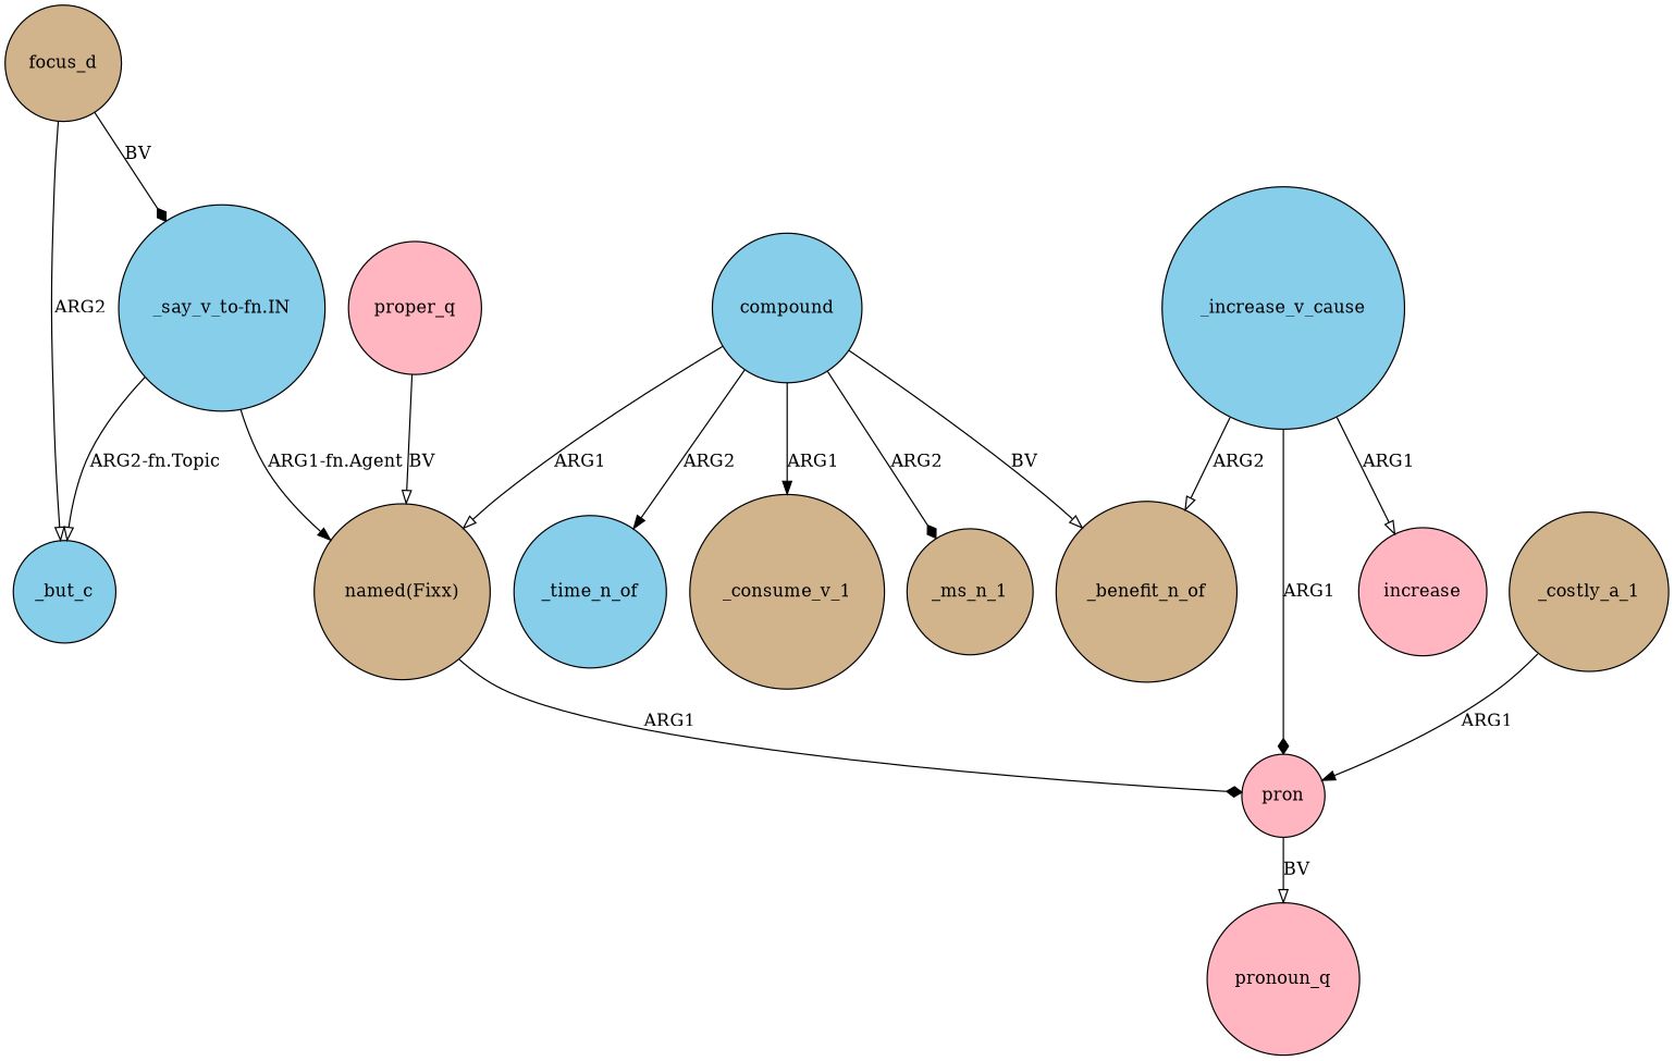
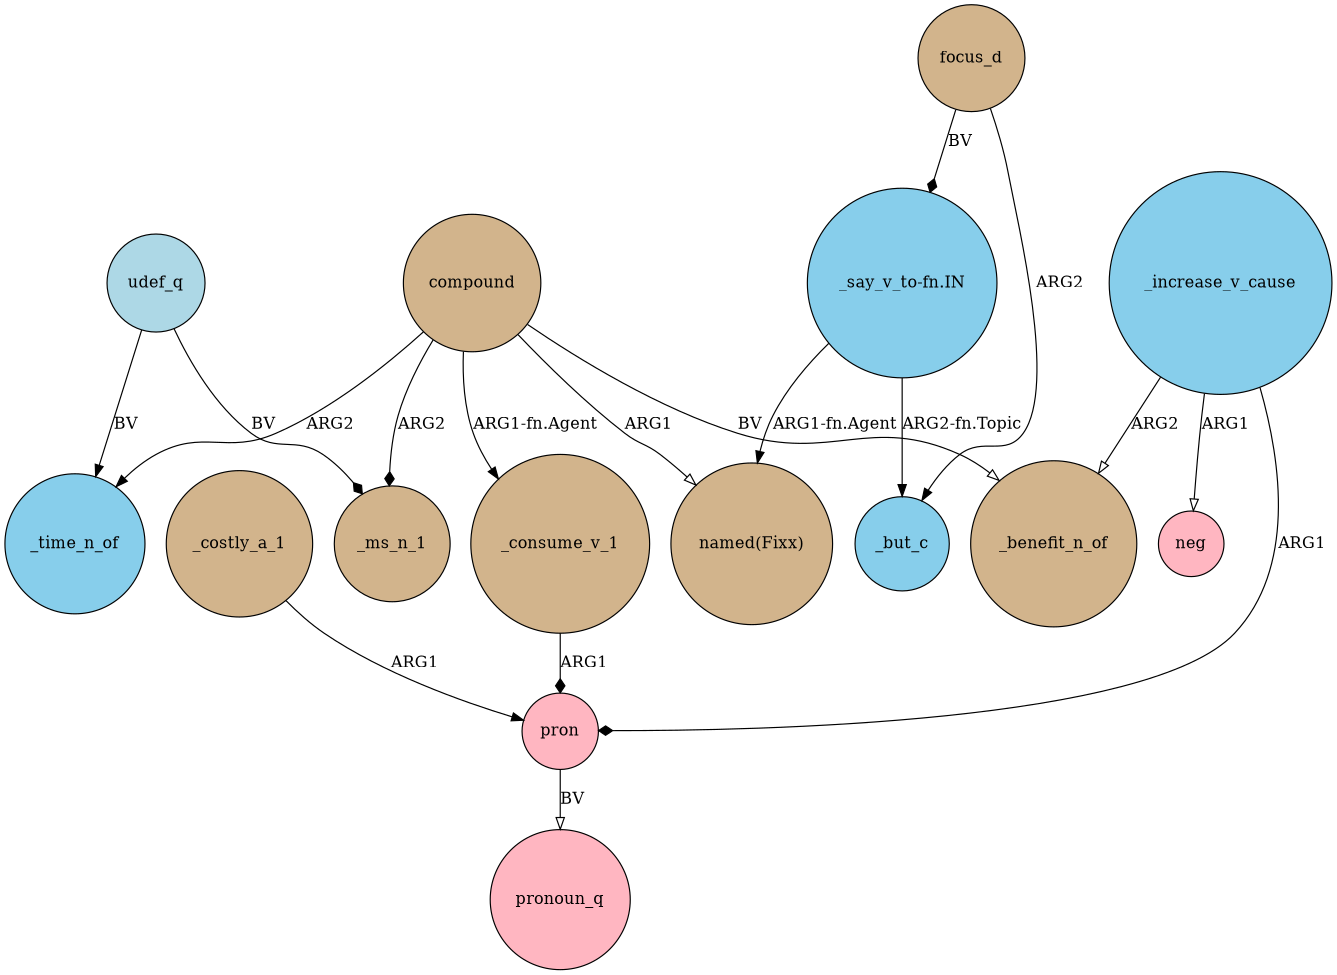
  digraph {
    node [fillcolor=tan shape=circle style=filled]
    edge [arrowhead=onormal]
    pron [fillcolor=lightpink]
    _consume_v_1
    pronoun_q [fillcolor=lightpink]
+   udef_q [fillcolor=lightblue]
    _ms_n_1
    _time_n_of [fillcolor=skyblue]
    "_say_v_to-fn.IN" [fillcolor=skyblue]
    _but_c [fillcolor=skyblue]
    "named(Fixx)"
-   compound [fillcolor=skyblue]
+   compound
    _benefit_n_of
    _costly_a_1
    _increase_v_cause [fillcolor=skyblue]
-   neg [fillcolor=lightpink label=increase]
-   proper_q [fillcolor=lightpink]
+   neg [fillcolor=lightpink]
    focus_d
    pron -> pronoun_q [label=BV]
-   "named(Fixx)" -> pron [arrowhead=diamond label=ARG1]
-   "_say_v_to-fn.IN" -> _but_c [label="ARG2-fn.Topic"]
+   _consume_v_1 -> pron [arrowhead=diamond label=ARG1]
+   udef_q -> _ms_n_1 [arrowhead=diamond label=BV]
+   udef_q -> _time_n_of [arrowhead=normal label=BV]
+   "_say_v_to-fn.IN" -> _but_c [arrowhead=normal label="ARG2-fn.Topic"]
    "_say_v_to-fn.IN" -> "named(Fixx)" [arrowhead=normal label="ARG1-fn.Agent"]
-   compound -> _consume_v_1 [arrowhead=normal label=ARG1]
+   compound -> _consume_v_1 [arrowhead=normal label="ARG1-fn.Agent"]
    compound -> _ms_n_1 [arrowhead=diamond label=ARG2]
    compound -> _time_n_of [arrowhead=normal label=ARG2]
    compound -> "named(Fixx)" [label=ARG1]
    compound -> _benefit_n_of [label=BV]
    _costly_a_1 -> pron [arrowhead=normal label=ARG1]
    _increase_v_cause -> pron [arrowhead=diamond label=ARG1]
    _increase_v_cause -> _benefit_n_of [label=ARG2]
    _increase_v_cause -> neg [label=ARG1]
-   proper_q -> "named(Fixx)" [label=BV]
    focus_d -> "_say_v_to-fn.IN" [arrowhead=diamond label=BV]
-   focus_d -> _but_c [label=ARG2]
+   focus_d -> _but_c [arrowhead=normal label=ARG2]
  }
